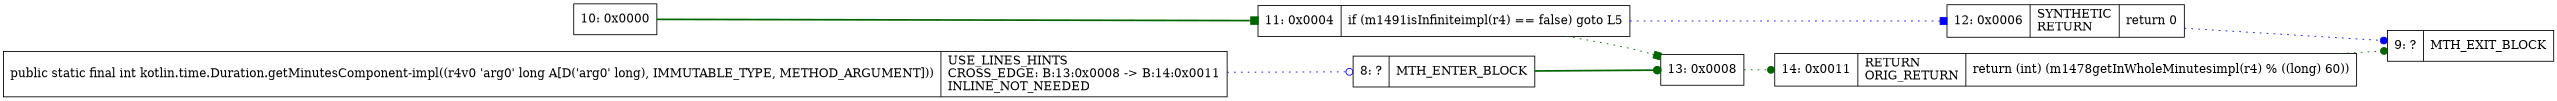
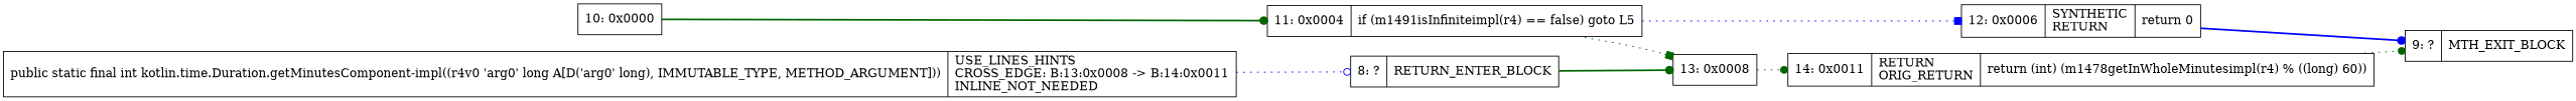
  digraph {
    rankdir=LR
    node [shape=record]
    edge [arrowhead=dot color=darkgreen style=dotted]
-   n1 [label="{8\:\ ?|MTH_ENTER_BLOCK\l}"]
+   n1 [label="{8\:\ ?|RETURN_ENTER_BLOCK\l}"]
    n2 [label="{13\:\ 0x0008}"]
    n3 [label="{10\:\ 0x0000}"]
    n4 [label="{11\:\ 0x0004|if (m1491isInfiniteimpl(r4) == false) goto L5\l}"]
    n5 [label="{12\:\ 0x0006|SYNTHETIC\lRETURN\l|return 0\l}"]
    n6 [label="{9\:\ ?|MTH_EXIT_BLOCK\l}"]
    n7 [label="{14\:\ 0x0011|RETURN\lORIG_RETURN\l|return (int) (m1478getInWholeMinutesimpl(r4) % ((long) 60))\l}"]
    n8 [label="{public static final int kotlin.time.Duration.getMinutesComponent\-impl((r4v0 'arg0' long A[D('arg0' long), IMMUTABLE_TYPE, METHOD_ARGUMENT]))  | USE_LINES_HINTS\lCROSS_EDGE: B:13:0x0008 \-\> B:14:0x0011\lINLINE_NOT_NEEDED\l}"]
    n1 -> n2 [style=bold]
    n2 -> n7
-   n3 -> n4 [arrowhead=box style=bold]
+   n3 -> n4 [style=bold]
    n4 -> n2 [arrowhead=box]
    n4 -> n5 [arrowhead=box color=blue]
-   n5 -> n6 [color=blue]
+   n5 -> n6 [color=blue style=bold]
    n7 -> n6
    n8 -> n1 [arrowhead=odot color=blue]
  }
